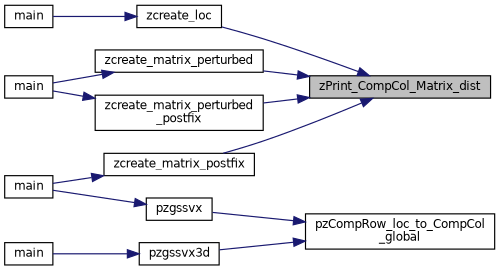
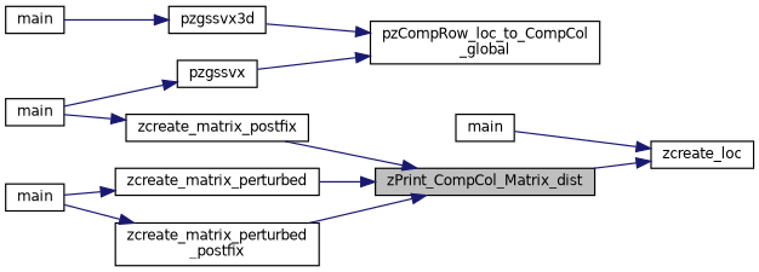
  digraph {
    rankdir=RL
    node [color=black fillcolor=white fontname=Helvetica fontsize=10 shape=record style=filled]
    edge [color=midnightblue dir=back fontname=Helvetica fontsize=10 labelfontname=Helvetica labelfontsize=10 style=solid]
    n1 [fillcolor=grey75 fontcolor=black height=0.2 label=zPrint_CompCol_Matrix_dist width=0.4]
    n2 [height=0.2 label=zcreate_loc width=0.4]
    n3 [height=0.2 label=zcreate_matrix_perturbed width=0.4]
    n4 [height=0.2 label="zcreate_matrix_perturbed\l_postfix" width=0.4]
    n5 [height=0.2 label=zcreate_matrix_postfix width=0.4]
    n6 [height=0.2 label="pzCompRow_loc_to_CompCol\l_global" width=0.4]
    n7 [height=0.2 label=pzgssvx width=0.4]
    n8 [height=0.2 label=pzgssvx3d width=0.4]
    n9 [height=0.2 label=main width=0.4]
    n10 [height=0.2 label=main width=0.4]
    n11 [height=0.2 label=main width=0.4]
    n12 [height=0.2 label=main width=0.4]
-   n1 -> n2
+   n2 -> n1
    n1 -> n3
    n1 -> n4
    n1 -> n5
    n2 -> n9
    n3 -> n10
    n4 -> n10
    n5 -> n11
    n6 -> n7
    n6 -> n8
    n7 -> n11
    n8 -> n12
  }
